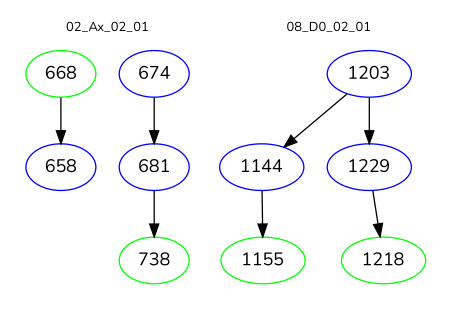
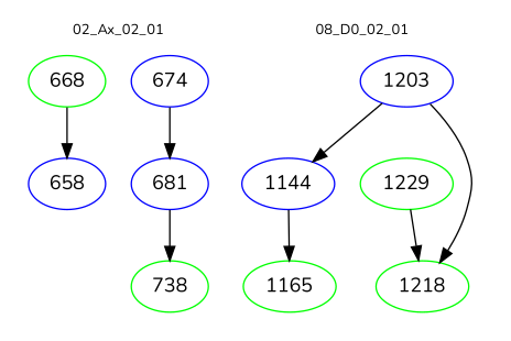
  digraph {
    fontname=Nunito
    node [color=blue fontname=Nunito]
    edge [color=black fontname=Nunito]
    n1 [label=674]
    n2 [color=green label=668]
    n3 [label=681]
    n4 [label=658]
    n5 [color=green label=738]
    n6 [label=1203]
    n7 [label=1144]
-   n8 [label=1229]
-   n9 [color=green label=1155]
+   n8 [color=green label=1229]
+   n9 [color=green label=1165]
    n10 [color=green label=1218]
    subgraph cluster_1 {
      color=white
      fontsize=10
      label="02_Ax_02_01"
      n1
      n2
      n3
      n4
      n5
    }
    subgraph cluster_2 {
      color=white
      fontsize=10
      label="08_D0_02_01"
      n6
      n7
      n8
      n9
      n10
    }
    n1 -> n3
    n2 -> n4
    n3 -> n5
    n6 -> n7
-   n6 -> n8
+   n6 -> n10
    n7 -> n9
    n8 -> n10
  }
